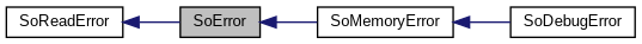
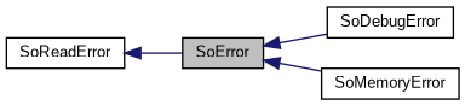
  digraph {
    fontname="Liberation Sans"
    rankdir=LR
    node [color=black fillcolor=white fontname="Liberation Sans" fontsize=10 shape=record style=filled]
    edge [color=midnightblue dir=back fontname="Liberation Sans" fontsize=10 labelfontname=Helvetica labelfontsize=10 style=solid]
    n1 [fillcolor=grey75 fontcolor=black height=0.2 label=SoError width=0.4]
    n2 [height=0.2 label=SoDebugError width=0.4]
    n3 [height=0.2 label=SoMemoryError width=0.4]
    n4 [height=0.2 label=SoReadError width=0.4]
-   n3 -> n2
+   n1 -> n2
    n1 -> n3
    n4 -> n1
  }
